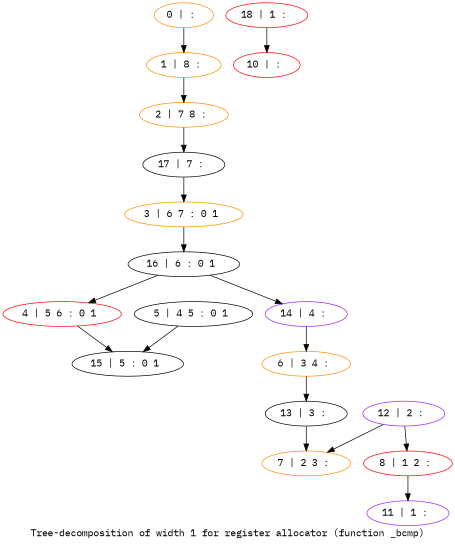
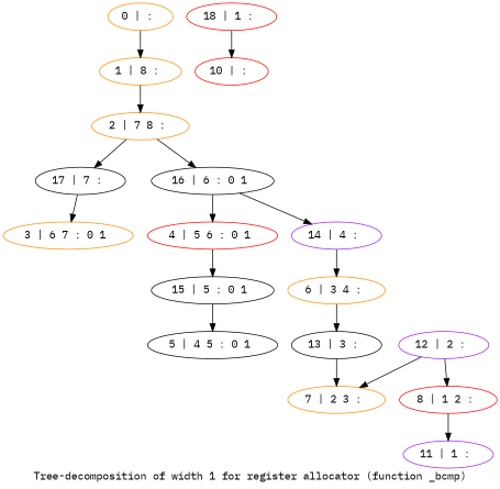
  digraph {
    fontname="IBM Plex Mono"
    label="Tree-decomposition of width 1 for register allocator (function _bcmp)"
    node [color=darkorange fontname="IBM Plex Mono"]
    edge [fontname="IBM Plex Mono"]
    n1 [label="0 | : "]
    n2 [label="1 | 8 : "]
    n3 [label="2 | 7 8 : "]
    n4 [color=black label="17 | 7 : "]
    n5 [label="3 | 6 7 : 0 1 "]
    n6 [color=black label="16 | 6 : 0 1 "]
    n7 [color=red label="4 | 5 6 : 0 1 "]
    n8 [color=purple label="14 | 4 : "]
    n9 [color=black label="15 | 5 : 0 1 "]
    n10 [color=black label="5 | 4 5 : 0 1 "]
    n11 [label="6 | 3 4 : "]
    n12 [color=black label="13 | 3 : "]
    n13 [label="7 | 2 3 : "]
    n14 [color=purple label="12 | 2 : "]
    n15 [color=red label="8 | 1 2 : "]
    n16 [color=purple label="11 | 1 : "]
    n17 [color=red label="18 | 1 : "]
    n18 [color=red label="10 | : "]
    n1 -> n2
    n2 -> n3
    n3 -> n4
    n4 -> n5
-   n5 -> n6
+   n3 -> n6
    n6 -> n7
    n6 -> n8
    n7 -> n9
    n8 -> n11
-   n10 -> n9
+   n9 -> n10
    n11 -> n12
    n12 -> n13
    n14 -> n13
    n14 -> n15
    n15 -> n16
    n17 -> n18
  }
